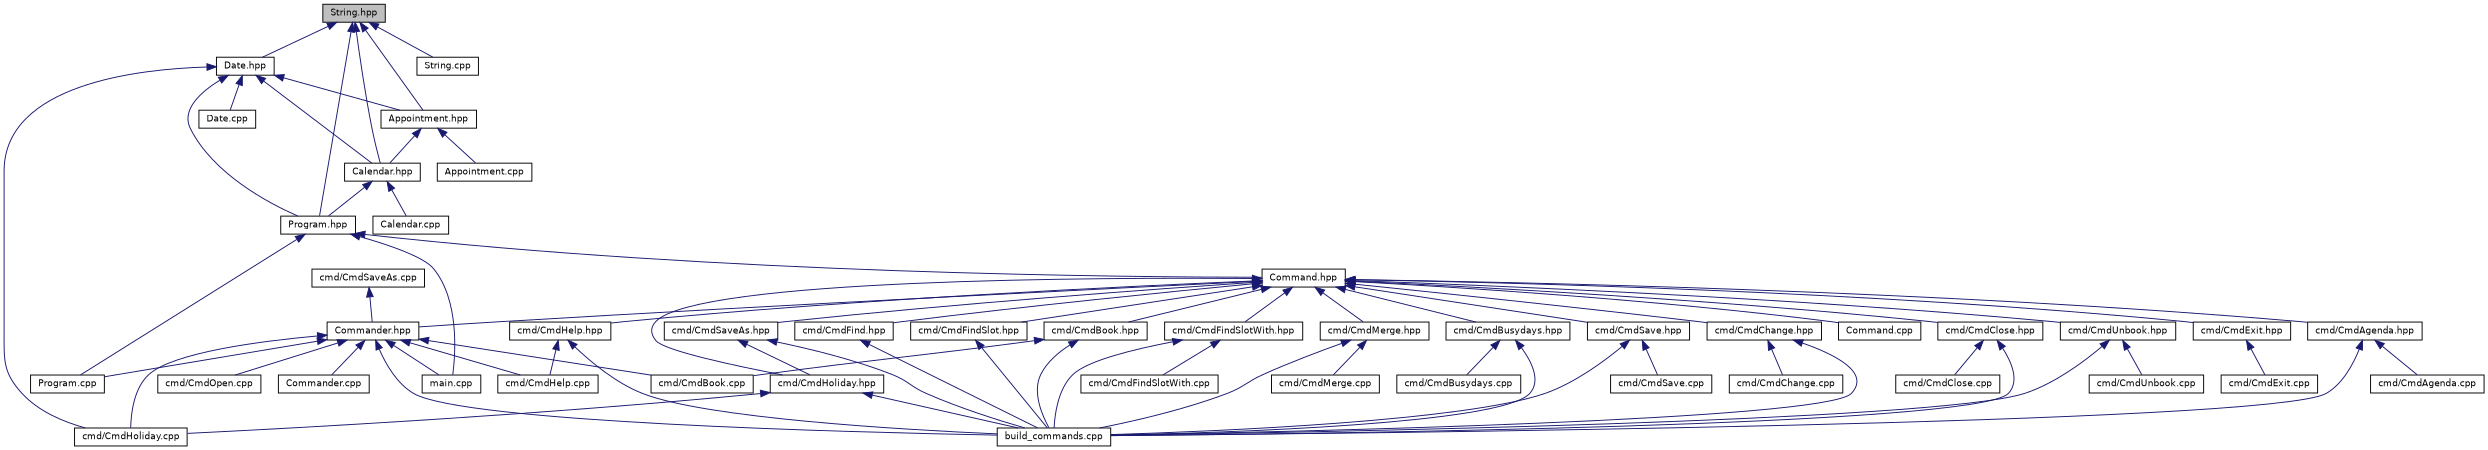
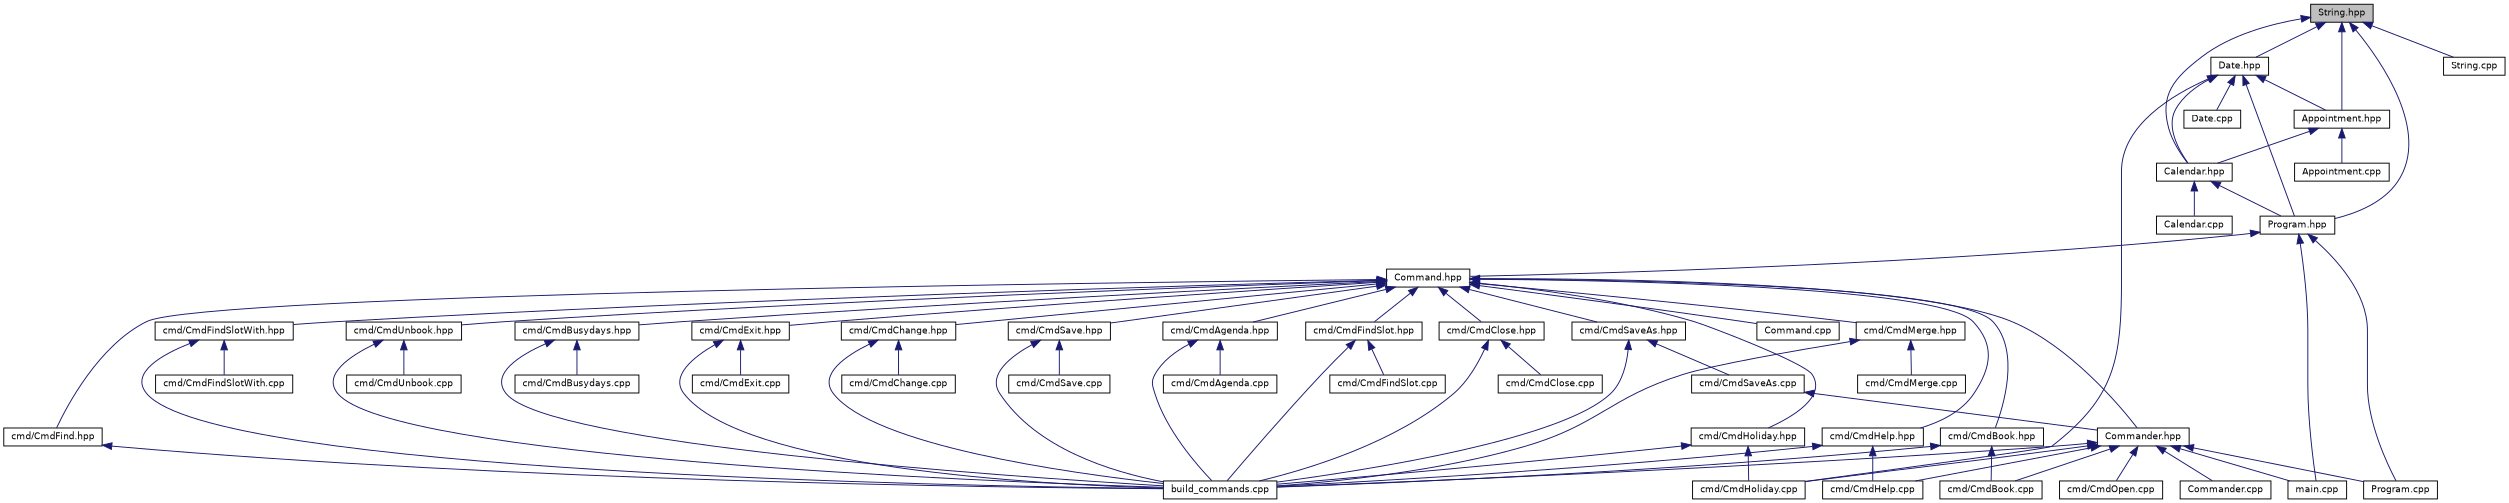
  digraph {
    node [color=black fillcolor=white fontname=Helvetica fontsize=10 shape=record style=filled]
    edge [color=midnightblue dir=back fontname=Helvetica fontsize=10 labelfontname=Helvetica labelfontsize=10 style=solid]
    n1 [fillcolor=grey75 fontcolor=black height=0.2 label="String.hpp" width=0.4]
    n2 [height=0.2 label="Date.hpp" width=0.4]
    n3 [height=0.2 label="Appointment.hpp" width=0.4]
    n4 [height=0.2 label="Calendar.hpp" width=0.4]
    n5 [height=0.2 label="Program.hpp" width=0.4]
    n6 [height=0.2 label="String.cpp" width=0.4]
    n7 [height=0.2 label="cmd/CmdHoliday.cpp" width=0.4]
    n8 [height=0.2 label="Date.cpp" width=0.4]
    n9 [height=0.2 label="Appointment.cpp" width=0.4]
    n10 [height=0.2 label="Calendar.cpp" width=0.4]
    n11 [height=0.2 label="Command.hpp" width=0.4]
    n12 [height=0.2 label="main.cpp" width=0.4]
    n13 [height=0.2 label="Program.cpp" width=0.4]
    n14 [height=0.2 label="Commander.hpp" width=0.4]
    n15 [height=0.2 label="cmd/CmdAgenda.hpp" width=0.4]
    n16 [height=0.2 label="cmd/CmdBook.hpp" width=0.4]
    n17 [height=0.2 label="cmd/CmdBusydays.hpp" width=0.4]
    n18 [height=0.2 label="cmd/CmdChange.hpp" width=0.4]
    n19 [height=0.2 label="cmd/CmdClose.hpp" width=0.4]
    n20 [height=0.2 label="cmd/CmdExit.hpp" width=0.4]
    n21 [height=0.2 label="cmd/CmdFind.hpp" width=0.4]
    n22 [height=0.2 label="cmd/CmdFindSlot.hpp" width=0.4]
    n23 [height=0.2 label="cmd/CmdFindSlotWith.hpp" width=0.4]
    n24 [height=0.2 label="cmd/CmdHelp.hpp" width=0.4]
    n25 [height=0.2 label="cmd/CmdHoliday.hpp" width=0.4]
    n26 [height=0.2 label="cmd/CmdMerge.hpp" width=0.4]
    n27 [height=0.2 label="cmd/CmdSave.hpp" width=0.4]
    n28 [height=0.2 label="cmd/CmdSaveAs.hpp" width=0.4]
    n29 [height=0.2 label="cmd/CmdUnbook.hpp" width=0.4]
    n30 [height=0.2 label="Command.cpp" width=0.4]
    n31 [height=0.2 label="build_commands.cpp" width=0.4]
    n32 [height=0.2 label="cmd/CmdBook.cpp" width=0.4]
    n33 [height=0.2 label="cmd/CmdHelp.cpp" width=0.4]
    n34 [height=0.2 label="cmd/CmdOpen.cpp" width=0.4]
    n35 [height=0.2 label="Commander.cpp" width=0.4]
    n36 [height=0.2 label="cmd/CmdAgenda.cpp" width=0.4]
    n37 [height=0.2 label="cmd/CmdBusydays.cpp" width=0.4]
    n38 [height=0.2 label="cmd/CmdChange.cpp" width=0.4]
    n39 [height=0.2 label="cmd/CmdClose.cpp" width=0.4]
    n40 [height=0.2 label="cmd/CmdExit.cpp" width=0.4]
+   n41 [height=0.2 label="cmd/CmdFindSlot.cpp" width=0.4]
    n42 [height=0.2 label="cmd/CmdFindSlotWith.cpp" width=0.4]
    n43 [height=0.2 label="cmd/CmdMerge.cpp" width=0.4]
    n44 [height=0.2 label="cmd/CmdSave.cpp" width=0.4]
    n45 [height=0.2 label="cmd/CmdSaveAs.cpp" width=0.4]
    n46 [height=0.2 label="cmd/CmdUnbook.cpp" width=0.4]
    n1 -> n2
    n1 -> n3
    n1 -> n4
    n1 -> n5
    n1 -> n6
    n2 -> n3
    n2 -> n4
    n2 -> n5
    n2 -> n7
    n2 -> n8
    n3 -> n4
    n3 -> n9
    n4 -> n5
    n4 -> n10
    n5 -> n11
    n5 -> n12
    n5 -> n13
    n11 -> n14
    n11 -> n15
    n11 -> n16
    n11 -> n17
    n11 -> n18
    n11 -> n19
    n11 -> n20
    n11 -> n21
    n11 -> n22
    n11 -> n23
    n11 -> n24
    n11 -> n25
    n11 -> n26
    n11 -> n27
    n11 -> n28
    n11 -> n29
    n11 -> n30
    n14 -> n7
    n14 -> n12
    n14 -> n13
    n14 -> n31
    n14 -> n32
    n14 -> n33
    n14 -> n34
    n14 -> n35
    n15 -> n31
    n15 -> n36
    n16 -> n31
    n16 -> n32
    n17 -> n31
    n17 -> n37
    n18 -> n31
    n18 -> n38
    n19 -> n31
    n19 -> n39
+   n20 -> n31
    n20 -> n40
    n21 -> n31
    n22 -> n31
+   n22 -> n41
    n23 -> n31
    n23 -> n42
    n24 -> n31
    n24 -> n33
    n25 -> n7
    n25 -> n31
    n26 -> n31
    n26 -> n43
    n27 -> n31
    n27 -> n44
    n28 -> n31
-   n28 -> n25
+   n28 -> n45
    n29 -> n31
    n29 -> n46
    n45 -> n14
  }
